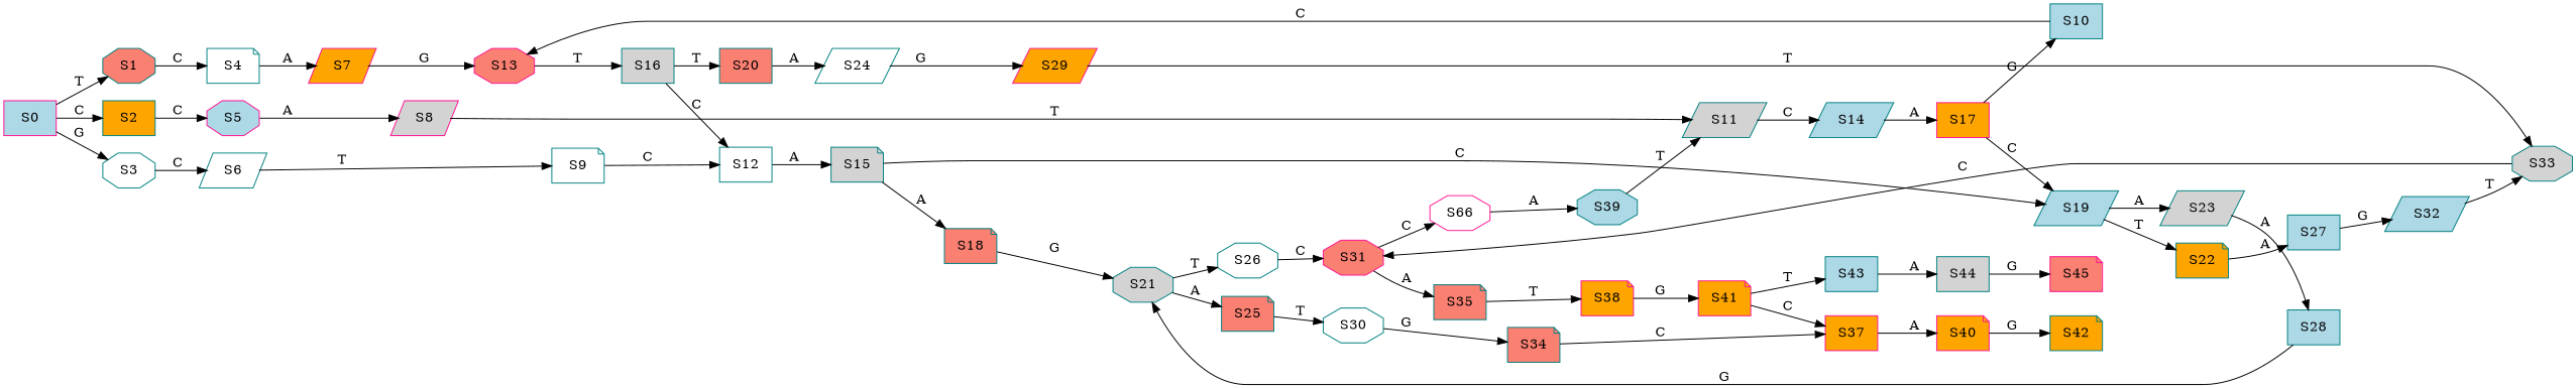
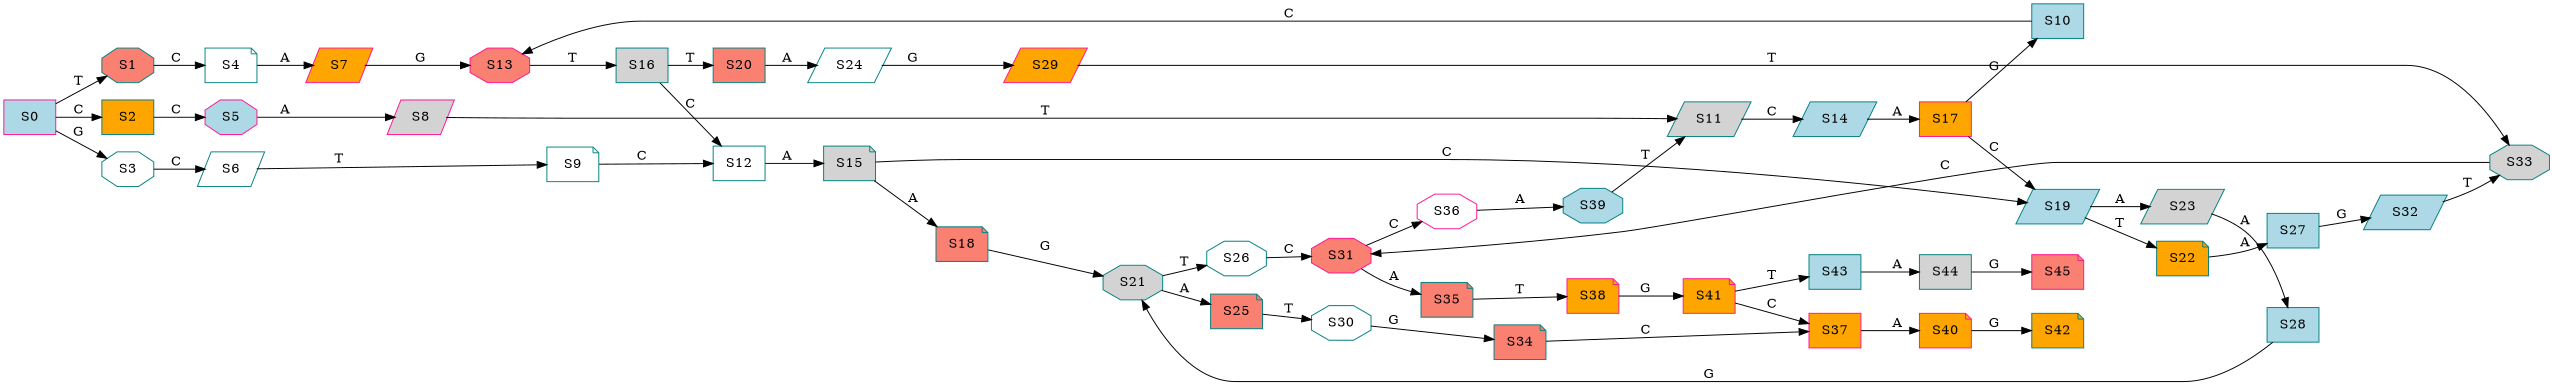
  strict digraph {
    rankdir=LR
    node [color=teal fillcolor=lightblue shape=note style=filled]
    S0 [color=deeppink shape=box]
    S1 [fillcolor=salmon shape=octagon]
    S2 [fillcolor=orange shape=box]
    S3 [fillcolor=white shape=octagon]
    S4 [fillcolor=white]
    S5 [color=deeppink shape=octagon]
    S6 [fillcolor=white shape=parallelogram]
    S7 [color=deeppink fillcolor=orange shape=parallelogram]
    S8 [color=deeppink fillcolor=lightgrey shape=parallelogram]
    S9 [fillcolor=white]
    S13 [color=deeppink fillcolor=salmon shape=octagon]
    S11 [fillcolor=lightgrey shape=parallelogram]
    S12 [fillcolor=white shape=box]
    S10 [shape=box]
    S14 [shape=parallelogram]
    S15 [fillcolor=lightgrey]
    S16 [fillcolor=lightgrey shape=box]
    S17 [color=deeppink fillcolor=orange shape=box]
    S18 [fillcolor=salmon]
    S19 [shape=parallelogram]
    S20 [fillcolor=salmon shape=box]
    S21 [fillcolor=lightgrey shape=octagon]
    S22 [fillcolor=orange]
    S23 [fillcolor=lightgrey shape=parallelogram]
    S24 [fillcolor=white shape=parallelogram]
    S25 [fillcolor=salmon]
    S26 [fillcolor=white shape=octagon]
    S27 [shape=box]
    S28 [shape=box]
    S29 [color=deeppink fillcolor=orange shape=parallelogram]
    S30 [fillcolor=white shape=octagon]
    S31 [color=deeppink fillcolor=salmon shape=octagon]
    S32 [shape=parallelogram]
    S33 [fillcolor=lightgrey shape=octagon]
    S34 [fillcolor=salmon]
    S35 [fillcolor=salmon]
-   S36 [color=deeppink fillcolor=white shape=octagon label=S66]
+   S36 [color=deeppink fillcolor=white shape=octagon]
    S37 [color=deeppink fillcolor=orange shape=box]
    S38 [color=deeppink fillcolor=orange]
    S39 [shape=octagon]
    S40 [color=deeppink fillcolor=orange]
    S41 [color=deeppink fillcolor=orange]
    S42 [fillcolor=orange]
    S43 [shape=box]
    S44 [fillcolor=lightgrey shape=box]
    S45 [color=deeppink fillcolor=salmon]
    S0 -> S1 [label=T]
    S0 -> S2 [label=C]
    S0 -> S3 [label=G]
    S1 -> S4 [label=C]
    S2 -> S5 [label=C]
    S3 -> S6 [label=C]
    S4 -> S7 [label=A]
    S5 -> S8 [label=A]
    S6 -> S9 [label=T]
    S7 -> S13 [label=G]
    S8 -> S11 [label=T]
    S9 -> S12 [label=C]
    S13 -> S16 [label=T]
    S11 -> S14 [label=C]
    S12 -> S15 [label=A]
    S10 -> S13 [label=C]
    S14 -> S17 [label=A]
    S15 -> S18 [label=A]
    S15 -> S19 [label=C]
    S16 -> S12 [label=C]
    S16 -> S20 [label=T]
    S17 -> S10 [label=G]
    S17 -> S19 [label=C]
    S18 -> S21 [label=G]
    S19 -> S22 [label=T]
    S19 -> S23 [label=A]
    S20 -> S24 [label=A]
    S21 -> S25 [label=A]
    S21 -> S26 [label=T]
    S22 -> S27 [label=A]
    S23 -> S28 [label=A]
    S24 -> S29 [label=G]
    S25 -> S30 [label=T]
    S26 -> S31 [label=C]
    S27 -> S32 [label=G]
    S28 -> S21 [label=G]
    S29 -> S33 [label=T]
    S30 -> S34 [label=G]
    S31 -> S35 [label=A]
    S31 -> S36 [label=C]
    S32 -> S33 [label=T]
    S33 -> S31 [label=C]
    S34 -> S37 [label=C]
    S35 -> S38 [label=T]
    S36 -> S39 [label=A]
    S37 -> S40 [label=A]
    S38 -> S41 [label=G]
    S39 -> S11 [label=T]
    S40 -> S42 [label=G]
    S41 -> S37 [label=C]
    S41 -> S43 [label=T]
    S43 -> S44 [label=A]
    S44 -> S45 [label=G]
  }
